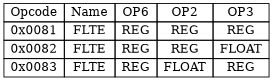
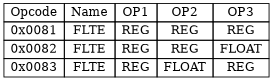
  digraph {
    nodesep=0.5
    ranksep=2
-   n1 [label=< <table border="0" cellborder="1" cellspacing="0"> <tr><td> Opcode </td> <td> Name </td> <td> OP6 </td><td> OP2 </td><td> OP3 </td> </tr> <tr><td> 0x0081 </td><td> FLTE </td><td> REG </td><td> REG </td><td> REG </td> </tr> <tr><td> 0x0082 </td><td> FLTE </td><td> REG </td><td> REG </td><td> FLOAT </td> </tr> <tr><td> 0x0083 </td><td> FLTE </td><td> REG </td><td> FLOAT </td><td> REG </td> </tr> </table>> shape=plain]
+   n1 [label=< <table border="0" cellborder="1" cellspacing="0"> <tr><td> Opcode </td> <td> Name </td> <td> OP1 </td><td> OP2 </td><td> OP3 </td> </tr> <tr><td> 0x0081 </td><td> FLTE </td><td> REG </td><td> REG </td><td> REG </td> </tr> <tr><td> 0x0082 </td><td> FLTE </td><td> REG </td><td> REG </td><td> FLOAT </td> </tr> <tr><td> 0x0083 </td><td> FLTE </td><td> REG </td><td> FLOAT </td><td> REG </td> </tr> </table>> shape=plain]
  }
